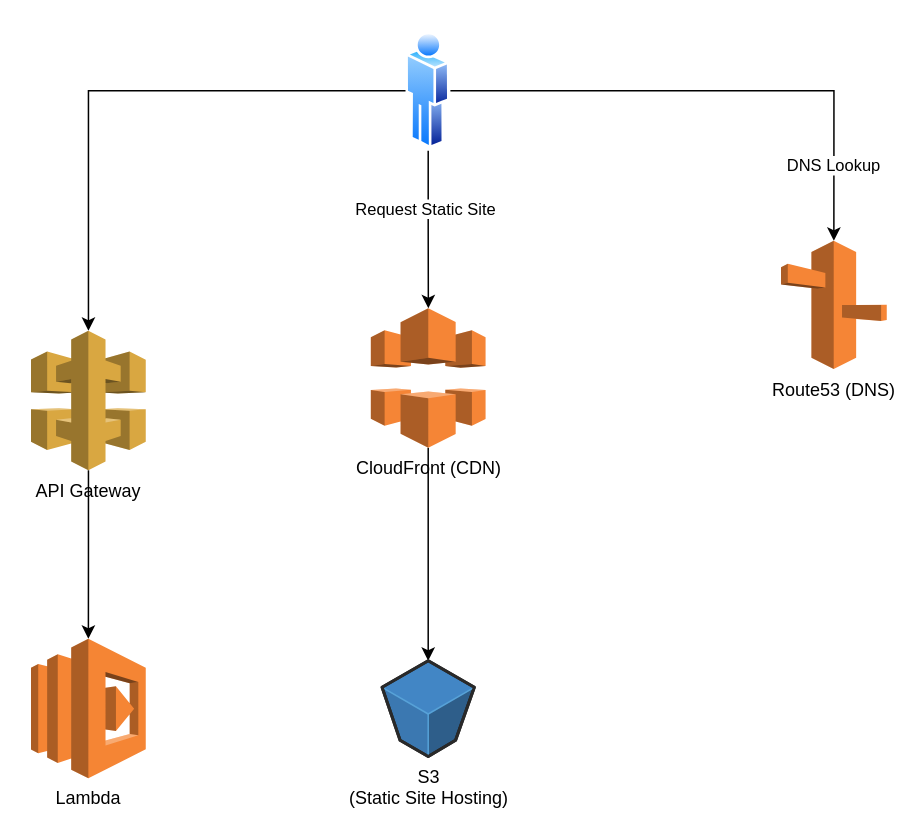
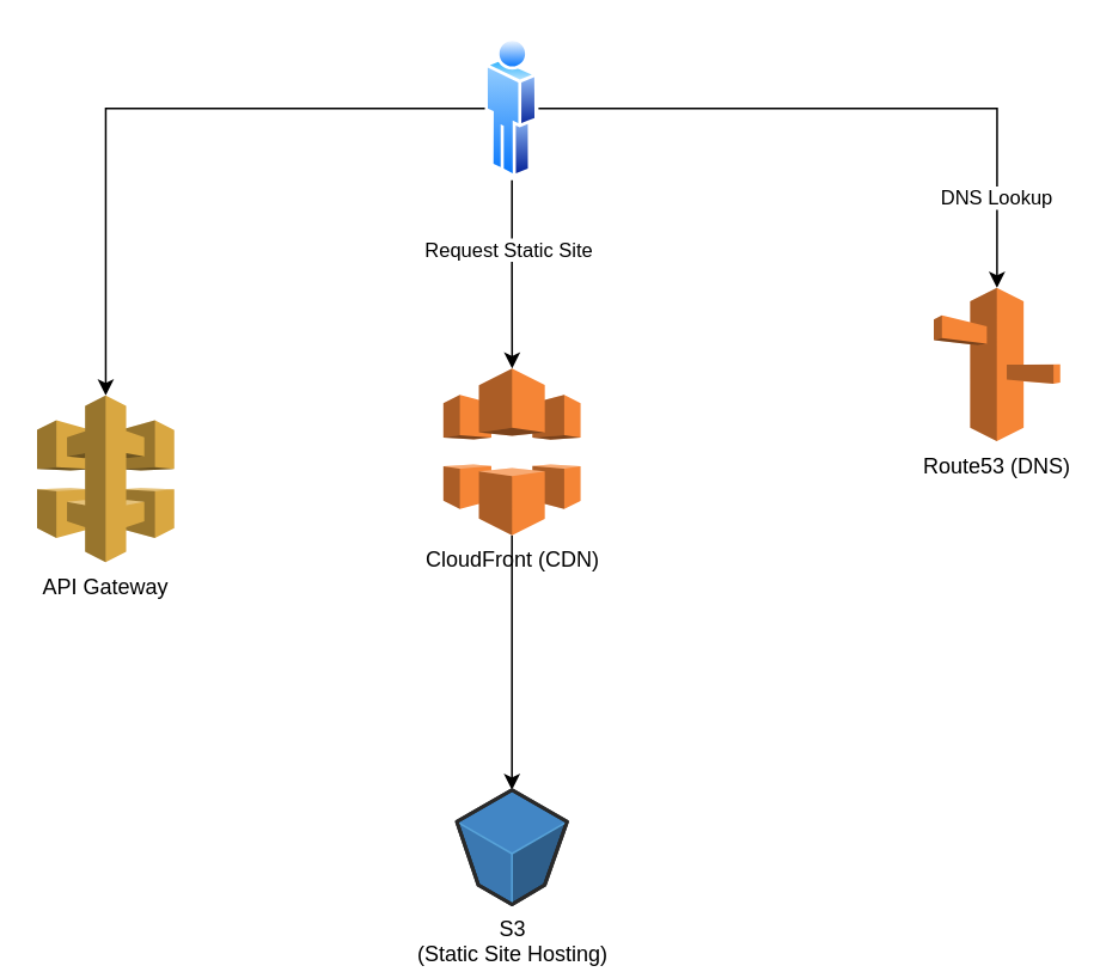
  <mxCell id="0" />
  <mxCell id="1" parent="0" />
  <mxCell id="2" value="DNS Lookup" style="edgeStyle=orthogonalEdgeStyle;rounded=0;orthogonalLoop=1;jettySize=auto;html=1;entryX=0.5;entryY=0;entryDx=0;entryDy=0;entryPerimeter=0;" parent="1" source="6" target="7" edge="1"><mxGeometry x="0.719" relative="1" as="geometry"><mxPoint as="offset" /></mxGeometry></mxCell>
  <mxCell id="3" style="edgeStyle=orthogonalEdgeStyle;rounded=0;orthogonalLoop=1;jettySize=auto;html=1;" parent="1" source="6" target="9" edge="1"><mxGeometry relative="1" as="geometry" /></mxCell>
  <mxCell id="4" value="Request Static Site" style="edgeLabel;html=1;align=center;verticalAlign=middle;resizable=0;points=[];" parent="3" vertex="1" connectable="0"><mxGeometry x="-0.284" y="-2" relative="1" as="geometry"><mxPoint as="offset" /></mxGeometry></mxCell>
  <mxCell id="5" style="edgeStyle=orthogonalEdgeStyle;rounded=0;orthogonalLoop=1;jettySize=auto;html=1;" parent="1" source="6" target="12" edge="1"><mxGeometry relative="1" as="geometry" /></mxCell>
  <mxCell id="6" value="" style="aspect=fixed;perimeter=ellipsePerimeter;html=1;align=center;shadow=0;dashed=0;spacingTop=3;image;image=img/lib/active_directory/user.svg;" parent="1" vertex="1"><mxGeometry x="270" y="20" width="29.6" height="80" as="geometry" /></mxCell>
  <mxCell id="7" value="Route53 (DNS)" style="outlineConnect=0;dashed=0;verticalLabelPosition=bottom;verticalAlign=top;align=center;html=1;shape=mxgraph.aws3.route_53;fillColor=#F58536;gradientColor=none;" parent="1" vertex="1"><mxGeometry x="520" y="160" width="70.5" height="85.5" as="geometry" /></mxCell>
  <mxCell id="8" style="edgeStyle=orthogonalEdgeStyle;rounded=0;orthogonalLoop=1;jettySize=auto;html=1;" parent="1" source="9" target="10" edge="1"><mxGeometry relative="1" as="geometry" /></mxCell>
  <mxCell id="9" value="CloudFront (CDN)" style="outlineConnect=0;dashed=0;verticalLabelPosition=bottom;verticalAlign=top;align=center;html=1;shape=mxgraph.aws3.cloudfront;fillColor=#F58536;gradientColor=none;" parent="1" vertex="1"><mxGeometry x="246.55" y="205" width="76.5" height="93" as="geometry" /></mxCell>
  <mxCell id="10" value="S3&lt;br&gt;(Static Site Hosting)" style="verticalLabelPosition=bottom;html=1;verticalAlign=top;strokeWidth=1;align=center;outlineConnect=0;dashed=0;outlineConnect=0;shape=mxgraph.aws3d.s3Bucket;fillColor=#4286c5;strokeColor=#57A2D8;aspect=fixed;" parent="1" vertex="1"><mxGeometry x="254.05" y="440" width="61.5" height="63.8" as="geometry" /></mxCell>
- <mxCell id="11" style="edgeStyle=orthogonalEdgeStyle;rounded=0;orthogonalLoop=1;jettySize=auto;html=1;entryX=0.5;entryY=0;entryDx=0;entryDy=0;entryPerimeter=0;" parent="1" source="12" target="13" edge="1"><mxGeometry relative="1" as="geometry" /></mxCell>
  <mxCell id="12" value="API Gateway" style="outlineConnect=0;dashed=0;verticalLabelPosition=bottom;verticalAlign=top;align=center;html=1;shape=mxgraph.aws3.api_gateway;fillColor=#D9A741;gradientColor=none;" parent="1" vertex="1"><mxGeometry x="20" y="220" width="76.5" height="93" as="geometry" /></mxCell>
- <mxCell id="13" value="Lambda" style="outlineConnect=0;dashed=0;verticalLabelPosition=bottom;verticalAlign=top;align=center;html=1;shape=mxgraph.aws3.lambda;fillColor=#F58534;gradientColor=none;" parent="1" vertex="1"><mxGeometry x="20" y="425.4" width="76.5" height="93" as="geometry" /></mxCell>
